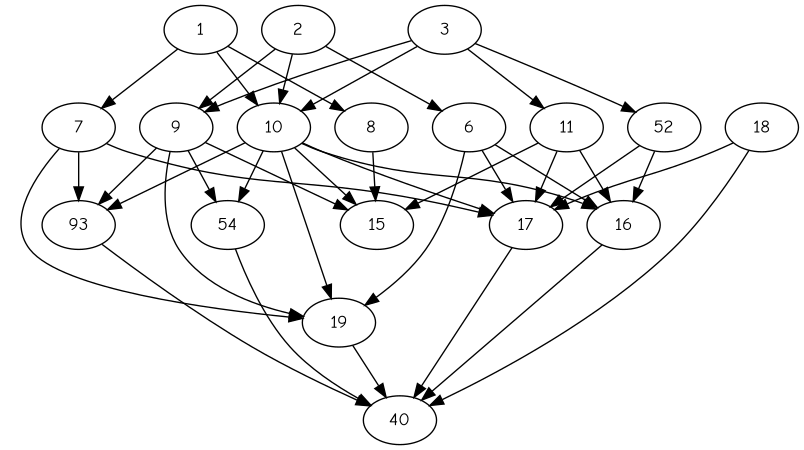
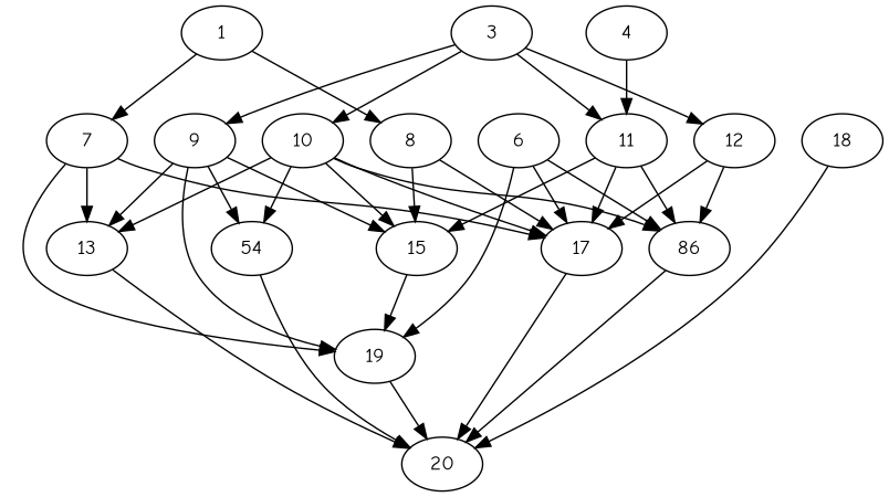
  digraph {
    fontname="Comic Neue"
    node [alpha=0.15 fontname="Comic Neue"]
    edge [fontname="Comic Neue"]
    1 [alpha=0.04 expect_size=16591872]
    7 [alpha=0.07 expect_size=48567296]
    8 [alpha=0.18 expect_size=12909568]
    10 [expect_size=49302528]
    17 [alpha=0.09 expect_size=10865664]
    19 [alpha=0.02 expect_size=23041024]
-   13 [alpha=0.06 expect_size=42284032 label=93]
+   13 [alpha=0.06 expect_size=42284032]
    15 [alpha=0.05 expect_size=26587136]
-   16 [alpha=0.00 expect_size=51544064]
+   16 [alpha=0.00 expect_size=51544064 label=86]
    n10 [alpha=0.08 expect_size=29937664 label=54]
-   20 [alpha=0.19 expect_size=43163648 label=40]
-   2 [alpha=0.14 expect_size=6665216]
+   20 [alpha=0.19 expect_size=43163648]
    6 [alpha=0.03 expect_size=31664128]
    9 [alpha=0.09 expect_size=48647168]
    3 [expect_size=14090240]
    11 [alpha=0.16 expect_size=47460352]
-   12 [alpha=0.03 expect_size=10097664 label=52]
+   12 [alpha=0.03 expect_size=10097664]
    18 [alpha=0.10 expect_size=26606592]
+   4 [alpha=0.19 expect_size=12487680]
    1 -> 7
    1 -> 8
-   1 -> 10
    7 -> 17
    7 -> 19
    7 -> 13
-   18 -> 17
+   8 -> 17
    8 -> 15
    10 -> 17
-   10 -> 19
+   15 -> 19
    10 -> 13
    10 -> 15
    10 -> 16
    10 -> n10
    17 -> 20
    19 -> 20
    13 -> 20
    16 -> 20
    n10 -> 20
-   2 -> 10
-   2 -> 6
-   2 -> 9
    6 -> 17
    6 -> 19
    6 -> 16
    9 -> 19
    9 -> 13
    9 -> 15
    9 -> n10
    3 -> 10
    3 -> 9
    3 -> 11
    3 -> 12
    11 -> 17
    11 -> 15
    11 -> 16
    12 -> 17
    12 -> 16
    18 -> 20
+   4 -> 11
  }
